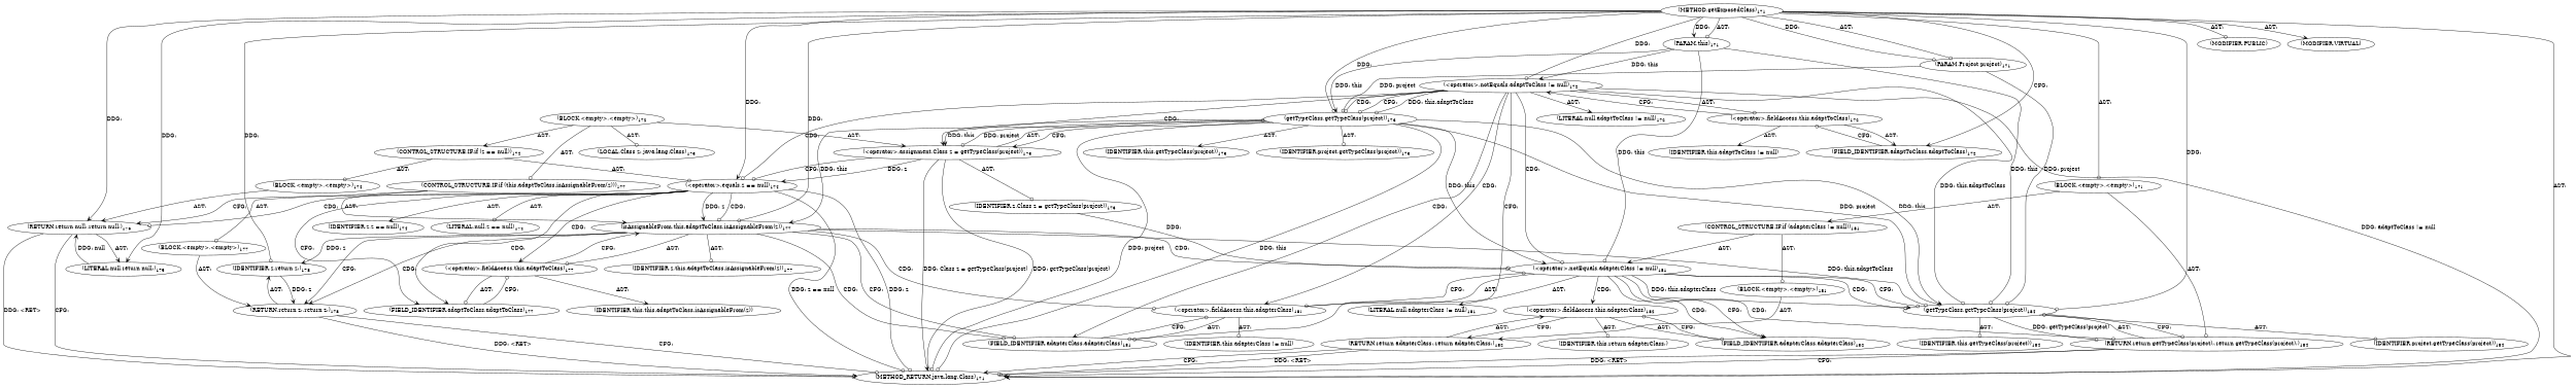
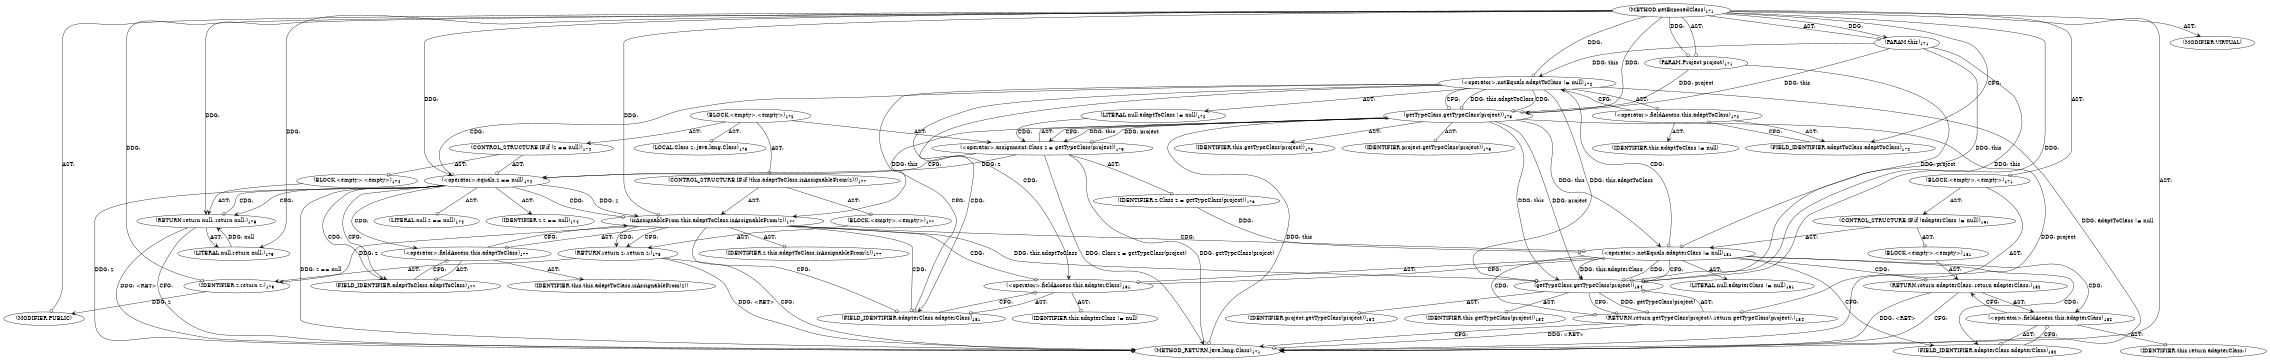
  digraph {
    edge [arrowhead=odot]
    n1 [label=<(METHOD,getExposedClass)<SUB>171</SUB>>]
    n2 [label=<(PARAM,this)<SUB>171</SUB>>]
    n3 [label=<(PARAM,Project project)<SUB>171</SUB>>]
    n4 [label=<(BLOCK,&lt;empty&gt;,&lt;empty&gt;)<SUB>171</SUB>>]
    n5 [label=<(&lt;operator&gt;.notEquals,adaptToClass != null)<SUB>172</SUB>>]
    n6 [label=<(FIELD_IDENTIFIER,adaptToClass,adaptToClass)<SUB>172</SUB>>]
    n7 [label=<(getTypeClass,getTypeClass(project))<SUB>173</SUB>>]
    n8 [label=<(&lt;operator&gt;.equals,z == null)<SUB>174</SUB>>]
    n9 [label=<(RETURN,return null;,return null;)<SUB>175</SUB>>]
    n10 [label=<(LITERAL,null,return null;)<SUB>175</SUB>>]
    n11 [label=<(isAssignableFrom,this.adaptToClass.isAssignableFrom(z))<SUB>177</SUB>>]
    n12 [label=<(IDENTIFIER,z,return z;)<SUB>178</SUB>>]
    n13 [label=<(getTypeClass,getTypeClass(project))<SUB>184</SUB>>]
    n14 [label=<(MODIFIER,PUBLIC)>]
    n15 [label=<(MODIFIER,VIRTUAL)>]
    n16 [label=<(METHOD_RETURN,java.lang.Class)<SUB>171</SUB>>]
    n17 [label=<(&lt;operator&gt;.notEquals,adapterClass != null)<SUB>181</SUB>>]
    n18 [label=<(CONTROL_STRUCTURE,IF,if (adapterClass != null))<SUB>181</SUB>>]
    n19 [label=<(RETURN,return getTypeClass(project);,return getTypeClass(project);)<SUB>184</SUB>>]
    n20 [label=<(&lt;operator&gt;.fieldAccess,this.adaptToClass)<SUB>172</SUB>>]
    n21 [label=<(LITERAL,null,adaptToClass != null)<SUB>172</SUB>>]
    n22 [label=<(&lt;operator&gt;.assignment,Class z = getTypeClass(project))<SUB>173</SUB>>]
    n23 [label=<(&lt;operator&gt;.fieldAccess,this.adapterClass)<SUB>181</SUB>>]
    n24 [label=<(FIELD_IDENTIFIER,adapterClass,adapterClass)<SUB>181</SUB>>]
    n25 [label=<(IDENTIFIER,this,getTypeClass(project))<SUB>173</SUB>>]
    n26 [label=<(IDENTIFIER,project,getTypeClass(project))<SUB>173</SUB>>]
    n27 [label=<(IDENTIFIER,z,z == null)<SUB>174</SUB>>]
    n28 [label=<(LITERAL,null,z == null)<SUB>174</SUB>>]
    n29 [label=<(&lt;operator&gt;.fieldAccess,this.adaptToClass)<SUB>177</SUB>>]
    n30 [label=<(FIELD_IDENTIFIER,adaptToClass,adaptToClass)<SUB>177</SUB>>]
    n31 [label=<(IDENTIFIER,z,this.adaptToClass.isAssignableFrom(z))<SUB>177</SUB>>]
    n32 [label=<(RETURN,return z;,return z;)<SUB>178</SUB>>]
    n33 [label=<(LITERAL,null,adapterClass != null)<SUB>181</SUB>>]
    n34 [label=<(RETURN,return adapterClass;,return adapterClass;)<SUB>182</SUB>>]
    n35 [label=<(&lt;operator&gt;.fieldAccess,this.adapterClass)<SUB>182</SUB>>]
    n36 [label=<(FIELD_IDENTIFIER,adapterClass,adapterClass)<SUB>182</SUB>>]
    n37 [label=<(IDENTIFIER,this,getTypeClass(project))<SUB>184</SUB>>]
    n38 [label=<(IDENTIFIER,project,getTypeClass(project))<SUB>184</SUB>>]
    n39 [label=<(BLOCK,&lt;empty&gt;,&lt;empty&gt;)<SUB>181</SUB>>]
    n40 [label=<(BLOCK,&lt;empty&gt;,&lt;empty&gt;)<SUB>172</SUB>>]
    n41 [label=<(LOCAL,Class z: java.lang.Class)<SUB>173</SUB>>]
    n42 [label=<(CONTROL_STRUCTURE,IF,if (z == null))<SUB>174</SUB>>]
    n43 [label=<(CONTROL_STRUCTURE,IF,if (this.adaptToClass.isAssignableFrom(z)))<SUB>177</SUB>>]
    n44 [label=<(IDENTIFIER,this,adaptToClass != null)>]
    n45 [label=<(IDENTIFIER,z,Class z = getTypeClass(project))<SUB>173</SUB>>]
    n46 [label=<(IDENTIFIER,this,adapterClass != null)>]
    n47 [label=<(BLOCK,&lt;empty&gt;,&lt;empty&gt;)<SUB>174</SUB>>]
    n48 [label=<(BLOCK,&lt;empty&gt;,&lt;empty&gt;)<SUB>177</SUB>>]
    n49 [label=<(IDENTIFIER,this,this.adaptToClass.isAssignableFrom(z))>]
    n50 [label=<(IDENTIFIER,this,return adapterClass;)>]
    n1 -> n2 [label="AST: "]
    n1 -> n2 [arrowhead=vee label="DDG: "]
    n1 -> n3 [label="AST: "]
    n1 -> n3 [label="DDG: "]
    n1 -> n4 [label="AST: "]
    n1 -> n5 [label="DDG: "]
    n1 -> n6 [arrowhead=vee label="CFG: "]
    n1 -> n7 [label="DDG: "]
    n1 -> n8 [arrowhead=vee label="DDG: "]
    n1 -> n9 [arrowhead=vee label="DDG: "]
    n1 -> n10 [arrowhead=vee label="DDG: "]
    n1 -> n11 [label="DDG: "]
    n1 -> n12 [label="DDG: "]
    n1 -> n13 [label="DDG: "]
    n1 -> n14 [label="AST: "]
    n1 -> n15 [arrowhead=vee label="AST: "]
    n1 -> n16 [arrowhead=vee label="AST: "]
    n2 -> n5 [arrowhead=vee label="DDG: this"]
    n2 -> n7 [arrowhead=vee label="DDG: this"]
    n2 -> n13 [label="DDG: this"]
    n2 -> n17 [label="DDG: this"]
    n3 -> n7 [label="DDG: project"]
    n3 -> n13 [label="DDG: project"]
    n4 -> n18 [arrowhead=vee label="AST: "]
    n4 -> n19 [label="AST: "]
    n5 -> n7 [label="CFG: "]
    n5 -> n7 [label="DDG: this.adaptToClass"]
    n5 -> n7 [label="CDG: "]
    n5 -> n8 [label="CDG: "]
    n5 -> n13 [label="DDG: this.adaptToClass"]
    n5 -> n16 [arrowhead=vee label="DDG: adaptToClass != null"]
    n5 -> n17 [label="CDG: "]
    n5 -> n20 [label="AST: "]
    n5 -> n21 [arrowhead=vee label="AST: "]
-   n5 -> n22 [arrowhead=vee label="CDG: "]
+   n21 -> n22 [arrowhead=vee label="CDG: "]
    n5 -> n23 [arrowhead=vee label="CDG: "]
    n5 -> n24 [label="CFG: "]
    n5 -> n24 [arrowhead=vee label="CDG: "]
    n6 -> n20 [label="CFG: "]
    n7 -> n11 [arrowhead=vee label="DDG: this"]
    n7 -> n13 [arrowhead=vee label="DDG: this"]
    n7 -> n13 [label="DDG: project"]
    n7 -> n16 [label="DDG: this"]
    n7 -> n16 [label="DDG: project"]
    n7 -> n17 [arrowhead=vee label="DDG: this"]
    n7 -> n22 [arrowhead=vee label="CFG: "]
    n7 -> n22 [arrowhead=vee label="DDG: this"]
    n7 -> n22 [label="DDG: project"]
    n7 -> n25 [arrowhead=vee label="AST: "]
    n7 -> n26 [label="AST: "]
    n8 -> n9 [arrowhead=vee label="CFG: "]
    n8 -> n9 [label="CDG: "]
    n8 -> n11 [arrowhead=vee label="DDG: z"]
    n8 -> n11 [label="CDG: "]
    n8 -> n16 [label="DDG: z"]
    n8 -> n16 [label="DDG: z == null"]
    n8 -> n27 [arrowhead=vee label="AST: "]
    n8 -> n28 [label="AST: "]
    n8 -> n29 [arrowhead=vee label="CDG: "]
    n8 -> n30 [arrowhead=vee label="CFG: "]
    n8 -> n30 [arrowhead=vee label="CDG: "]
    n9 -> n10 [arrowhead=vee label="AST: "]
    n9 -> n16 [label="CFG: "]
    n9 -> n16 [label="DDG: &lt;RET&gt;"]
    n10 -> n9 [arrowhead=vee label="DDG: null"]
    n11 -> n12 [arrowhead=vee label="DDG: z"]
    n11 -> n13 [label="DDG: this.adaptToClass"]
    n11 -> n17 [label="CDG: "]
    n11 -> n23 [label="CDG: "]
    n11 -> n24 [label="CFG: "]
    n11 -> n24 [label="CDG: "]
    n11 -> n29 [label="AST: "]
    n11 -> n31 [label="AST: "]
    n11 -> n32 [arrowhead=vee label="CFG: "]
    n11 -> n32 [arrowhead=vee label="CDG: "]
-   n12 -> n32 [arrowhead=vee label="DDG: z"]
+   n12 -> n14 [arrowhead=vee label="DDG: z"]
    n13 -> n19 [label="CFG: "]
    n13 -> n19 [label="DDG: getTypeClass(project)"]
    n13 -> n37 [label="AST: "]
    n13 -> n38 [label="AST: "]
    n17 -> n13 [label="CFG: "]
    n17 -> n13 [arrowhead=vee label="DDG: this.adapterClass"]
    n17 -> n13 [label="CDG: "]
    n17 -> n19 [label="CDG: "]
    n17 -> n23 [label="AST: "]
    n17 -> n33 [arrowhead=vee label="AST: "]
+   n17 -> n34 [label="CDG: "]
    n17 -> n35 [arrowhead=vee label="CDG: "]
    n17 -> n36 [arrowhead=vee label="CFG: "]
    n17 -> n36 [arrowhead=vee label="CDG: "]
    n18 -> n17 [arrowhead=vee label="AST: "]
    n18 -> n39 [label="AST: "]
    n19 -> n13 [label="AST: "]
    n19 -> n16 [arrowhead=vee label="CFG: "]
    n19 -> n16 [label="DDG: &lt;RET&gt;"]
    n20 -> n5 [arrowhead=vee label="CFG: "]
    n20 -> n6 [arrowhead=vee label="AST: "]
    n20 -> n44 [arrowhead=vee label="AST: "]
    n22 -> n7 [label="AST: "]
    n22 -> n8 [label="CFG: "]
    n22 -> n8 [arrowhead=vee label="DDG: z"]
    n22 -> n16 [label="DDG: getTypeClass(project)"]
    n22 -> n16 [arrowhead=vee label="DDG: Class z = getTypeClass(project)"]
    n22 -> n45 [label="AST: "]
    n23 -> n17 [label="CFG: "]
    n23 -> n24 [label="AST: "]
    n23 -> n46 [label="AST: "]
    n24 -> n23 [label="CFG: "]
    n29 -> n11 [arrowhead=vee label="CFG: "]
    n29 -> n30 [label="AST: "]
    n29 -> n49 [arrowhead=vee label="AST: "]
    n30 -> n29 [label="CFG: "]
    n32 -> n12 [arrowhead=vee label="AST: "]
    n32 -> n16 [label="CFG: "]
    n32 -> n16 [arrowhead=vee label="DDG: &lt;RET&gt;"]
    n34 -> n16 [arrowhead=vee label="CFG: "]
    n34 -> n16 [label="DDG: &lt;RET&gt;"]
    n34 -> n35 [arrowhead=vee label="AST: "]
    n35 -> n34 [arrowhead=vee label="CFG: "]
    n35 -> n36 [label="AST: "]
    n35 -> n50 [label="AST: "]
    n36 -> n35 [label="CFG: "]
    n39 -> n34 [arrowhead=vee label="AST: "]
    n40 -> n22 [arrowhead=vee label="AST: "]
    n40 -> n41 [label="AST: "]
    n40 -> n42 [arrowhead=vee label="AST: "]
    n40 -> n43 [label="AST: "]
    n42 -> n8 [label="AST: "]
    n42 -> n47 [label="AST: "]
    n43 -> n11 [arrowhead=vee label="AST: "]
    n43 -> n48 [label="AST: "]
    n45 -> n17 [label="DDG: "]
    n47 -> n9 [arrowhead=vee label="AST: "]
    n48 -> n32 [arrowhead=vee label="AST: "]
  }
